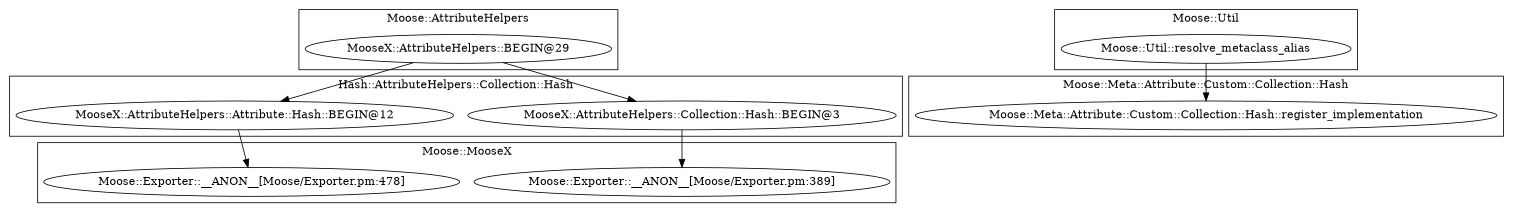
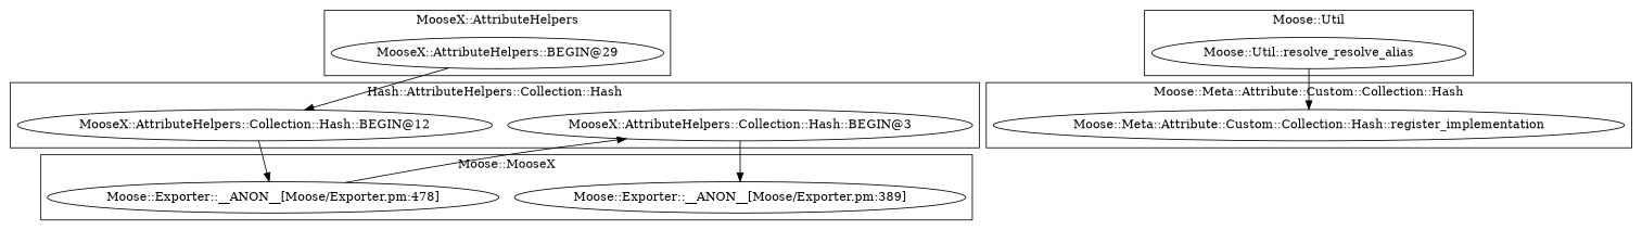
  digraph {
    "Moose::Exporter::__ANON__[Moose/Exporter.pm:389]"
    "Moose::Exporter::__ANON__[Moose/Exporter.pm:478]"
    "MooseX::AttributeHelpers::Collection::Hash::BEGIN@3"
-   "MooseX::AttributeHelpers::Collection::Hash::BEGIN@12" [label="MooseX::AttributeHelpers::Attribute::Hash::BEGIN@12"]
+   "MooseX::AttributeHelpers::Collection::Hash::BEGIN@12"
    "Moose::Meta::Attribute::Custom::Collection::Hash::register_implementation"
-   "Moose::Util::resolve_metaclass_alias"
+   "Moose::Util::resolve_metaclass_alias" [label="Moose::Util::resolve_resolve_alias"]
    "MooseX::AttributeHelpers::BEGIN@29"
    subgraph cluster_1 {
      label="Moose::MooseX"
      "Moose::Exporter::__ANON__[Moose/Exporter.pm:389]"
      "Moose::Exporter::__ANON__[Moose/Exporter.pm:478]"
    }
    subgraph cluster_2 {
      label="Hash::AttributeHelpers::Collection::Hash"
      "MooseX::AttributeHelpers::Collection::Hash::BEGIN@3"
      "MooseX::AttributeHelpers::Collection::Hash::BEGIN@12"
    }
    subgraph cluster_3 {
      label="Moose::Meta::Attribute::Custom::Collection::Hash"
      "Moose::Meta::Attribute::Custom::Collection::Hash::register_implementation"
    }
    subgraph cluster_4 {
      label="Moose::Util"
      "Moose::Util::resolve_metaclass_alias"
    }
    subgraph cluster_5 {
-     label="Moose::AttributeHelpers"
+     label="MooseX::AttributeHelpers"
      "MooseX::AttributeHelpers::BEGIN@29"
    }
    "MooseX::AttributeHelpers::Collection::Hash::BEGIN@3" -> "Moose::Exporter::__ANON__[Moose/Exporter.pm:389]"
    "MooseX::AttributeHelpers::Collection::Hash::BEGIN@12" -> "Moose::Exporter::__ANON__[Moose/Exporter.pm:478]"
    "Moose::Util::resolve_metaclass_alias" -> "Moose::Meta::Attribute::Custom::Collection::Hash::register_implementation"
-   "MooseX::AttributeHelpers::BEGIN@29" -> "MooseX::AttributeHelpers::Collection::Hash::BEGIN@3"
+   "Moose::Exporter::__ANON__[Moose/Exporter.pm:478]" -> "MooseX::AttributeHelpers::Collection::Hash::BEGIN@3"
    "MooseX::AttributeHelpers::BEGIN@29" -> "MooseX::AttributeHelpers::Collection::Hash::BEGIN@12"
  }
